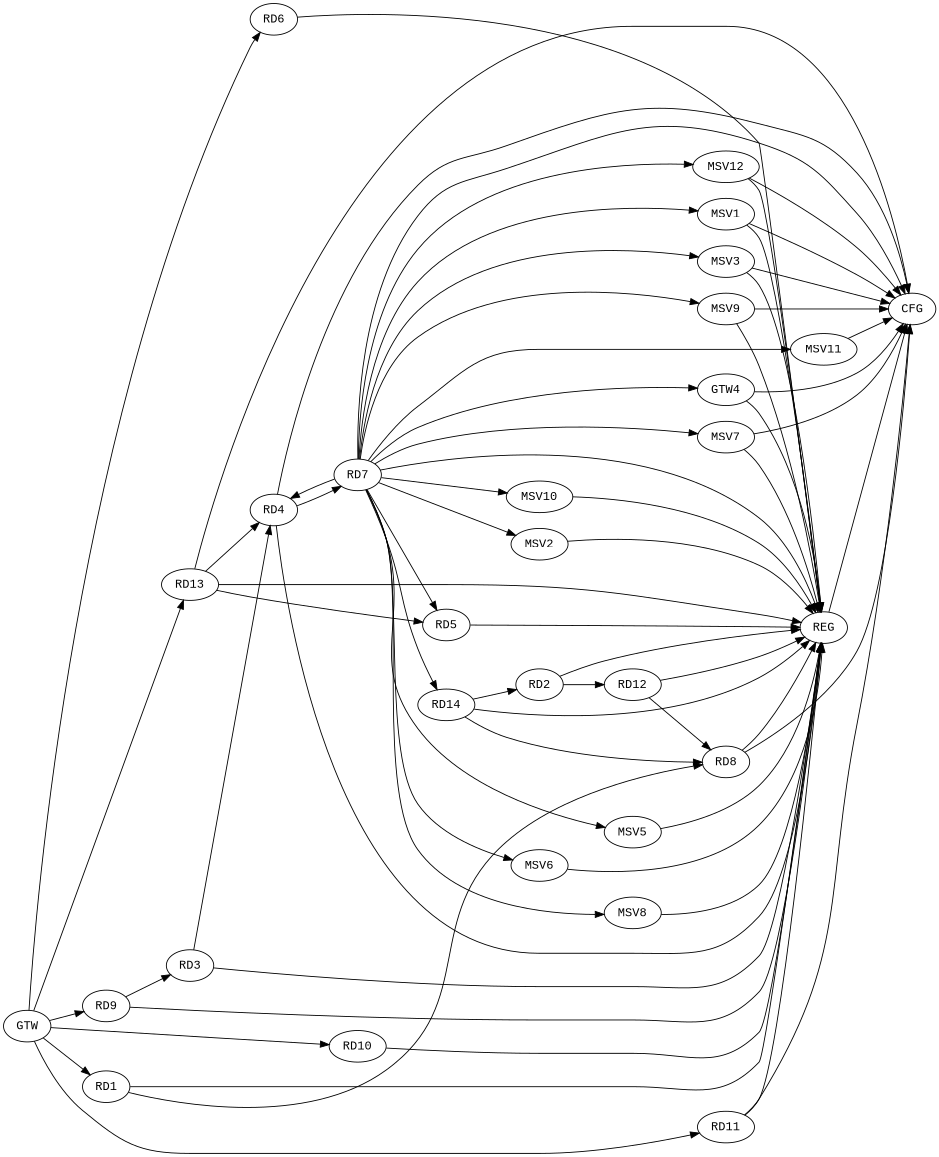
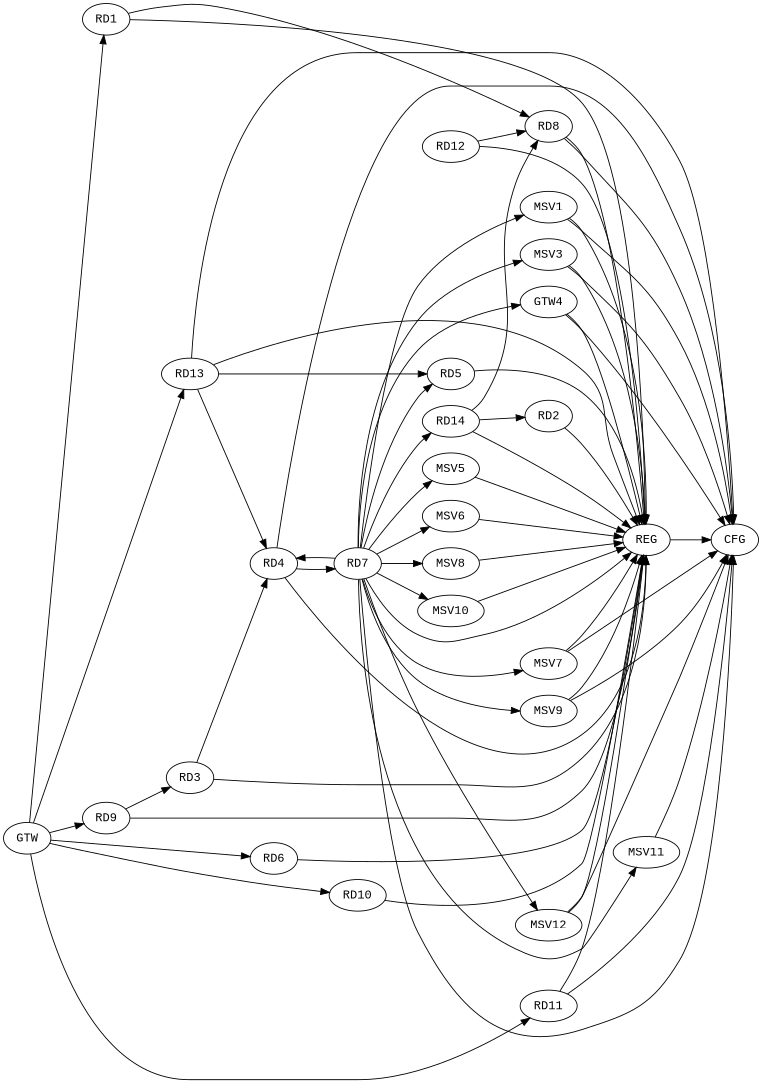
  strict digraph {
    fontname="Liberation Mono"
    rankdir=LR
    node [fontname="Liberation Mono"]
    edge [fontname="Liberation Mono"]
    n1 [label=RD1]
    n2 [label=RD8]
    n3 [label=REG]
    n4 [label=CFG]
    n5 [label=RD2]
    n6 [label=RD12]
    n7 [label=RD3]
    n8 [label=RD4]
    n9 [label=RD7]
    n10 [label=RD5]
    n11 [label=RD14]
    n12 [label=MSV1]
-   n13 [label=MSV2]
    n14 [label=MSV3]
    n15 [label=GTW4]
    n16 [label=MSV5]
    n17 [label=MSV6]
    n18 [label=MSV7]
    n19 [label=MSV8]
    n20 [label=MSV9]
    n21 [label=MSV10]
    n22 [label=MSV11]
    n23 [label=MSV12]
    n24 [label=RD6]
    n25 [label=RD9]
    n26 [label=RD10]
    n27 [label=RD11]
    n28 [label=RD13]
    n29 [label=GTW]
    n1 -> n2
    n1 -> n3
    n2 -> n3
    n2 -> n4
    n3 -> n4
    n5 -> n3
-   n5 -> n6
    n6 -> n2
    n6 -> n3
    n7 -> n3
    n7 -> n8
    n8 -> n3
    n8 -> n4
    n8 -> n9
    n9 -> n3
    n9 -> n4
    n9 -> n8
    n9 -> n10
    n9 -> n11
    n9 -> n12
-   n9 -> n13
    n9 -> n14
    n9 -> n15
    n9 -> n16
    n9 -> n17
    n9 -> n18
    n9 -> n19
    n9 -> n20
    n9 -> n21
    n9 -> n22
    n9 -> n23
    n10 -> n3
    n11 -> n2
    n11 -> n3
    n11 -> n5
    n12 -> n3
    n12 -> n4
-   n13 -> n3
    n14 -> n3
    n14 -> n4
    n15 -> n3
    n15 -> n4
    n16 -> n3
    n17 -> n3
    n18 -> n3
    n18 -> n4
    n19 -> n3
    n20 -> n3
    n20 -> n4
    n21 -> n3
    n22 -> n4
    n23 -> n3
    n23 -> n4
    n24 -> n3
    n25 -> n3
    n25 -> n7
    n26 -> n3
    n27 -> n3
    n27 -> n4
    n28 -> n3
    n28 -> n4
    n28 -> n8
    n28 -> n10
    n29 -> n1
    n29 -> n24
    n29 -> n25
    n29 -> n26
    n29 -> n27
    n29 -> n28
  }
